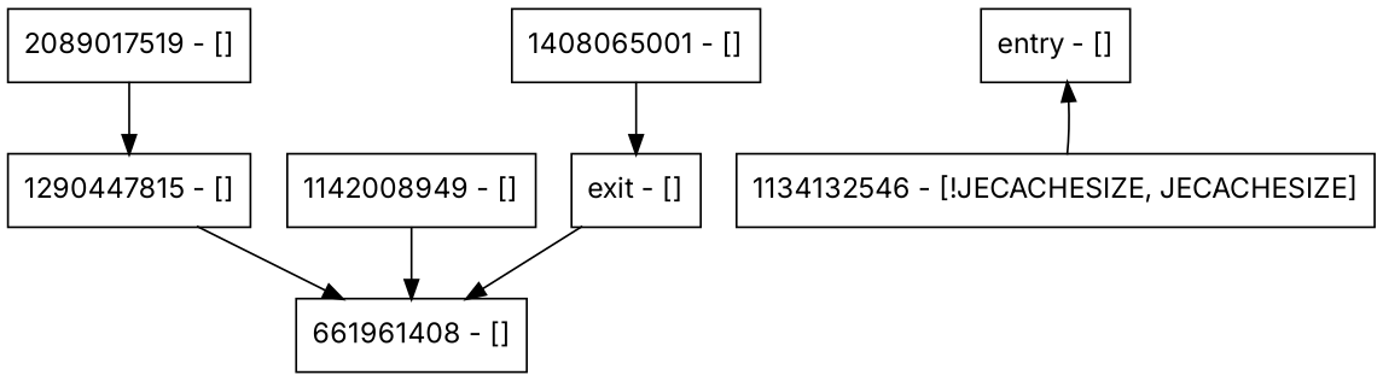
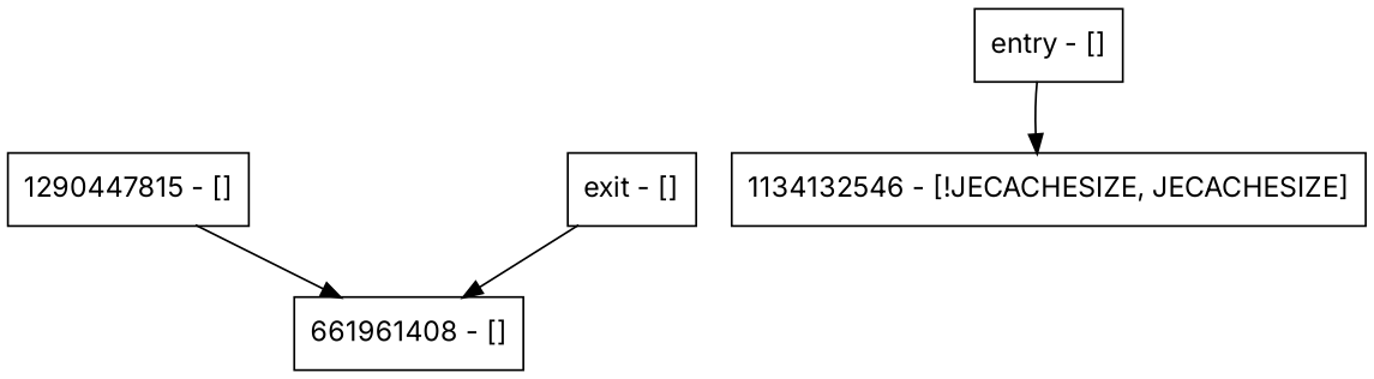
  digraph {
    fontname=Inter
    node [fontname=Inter shape=record]
    edge [fontname=Inter]
-   n1 [label="2089017519 - []"]
    n2 [label="1290447815 - []"]
    n3 [label="661961408 - []"]
-   n4 [label="1142008949 - []"]
    n5 [label="entry - []"]
    n6 [label="1134132546 - [!JECACHESIZE, JECACHESIZE]"]
    n7 [label="exit - []"]
-   n8 [label="1408065001 - []"]
-   n1 -> n2
    n2 -> n3
-   n4 -> n3
-   n6 -> n5
+   n5 -> n6
    n7 -> n3
-   n8 -> n7
  }
